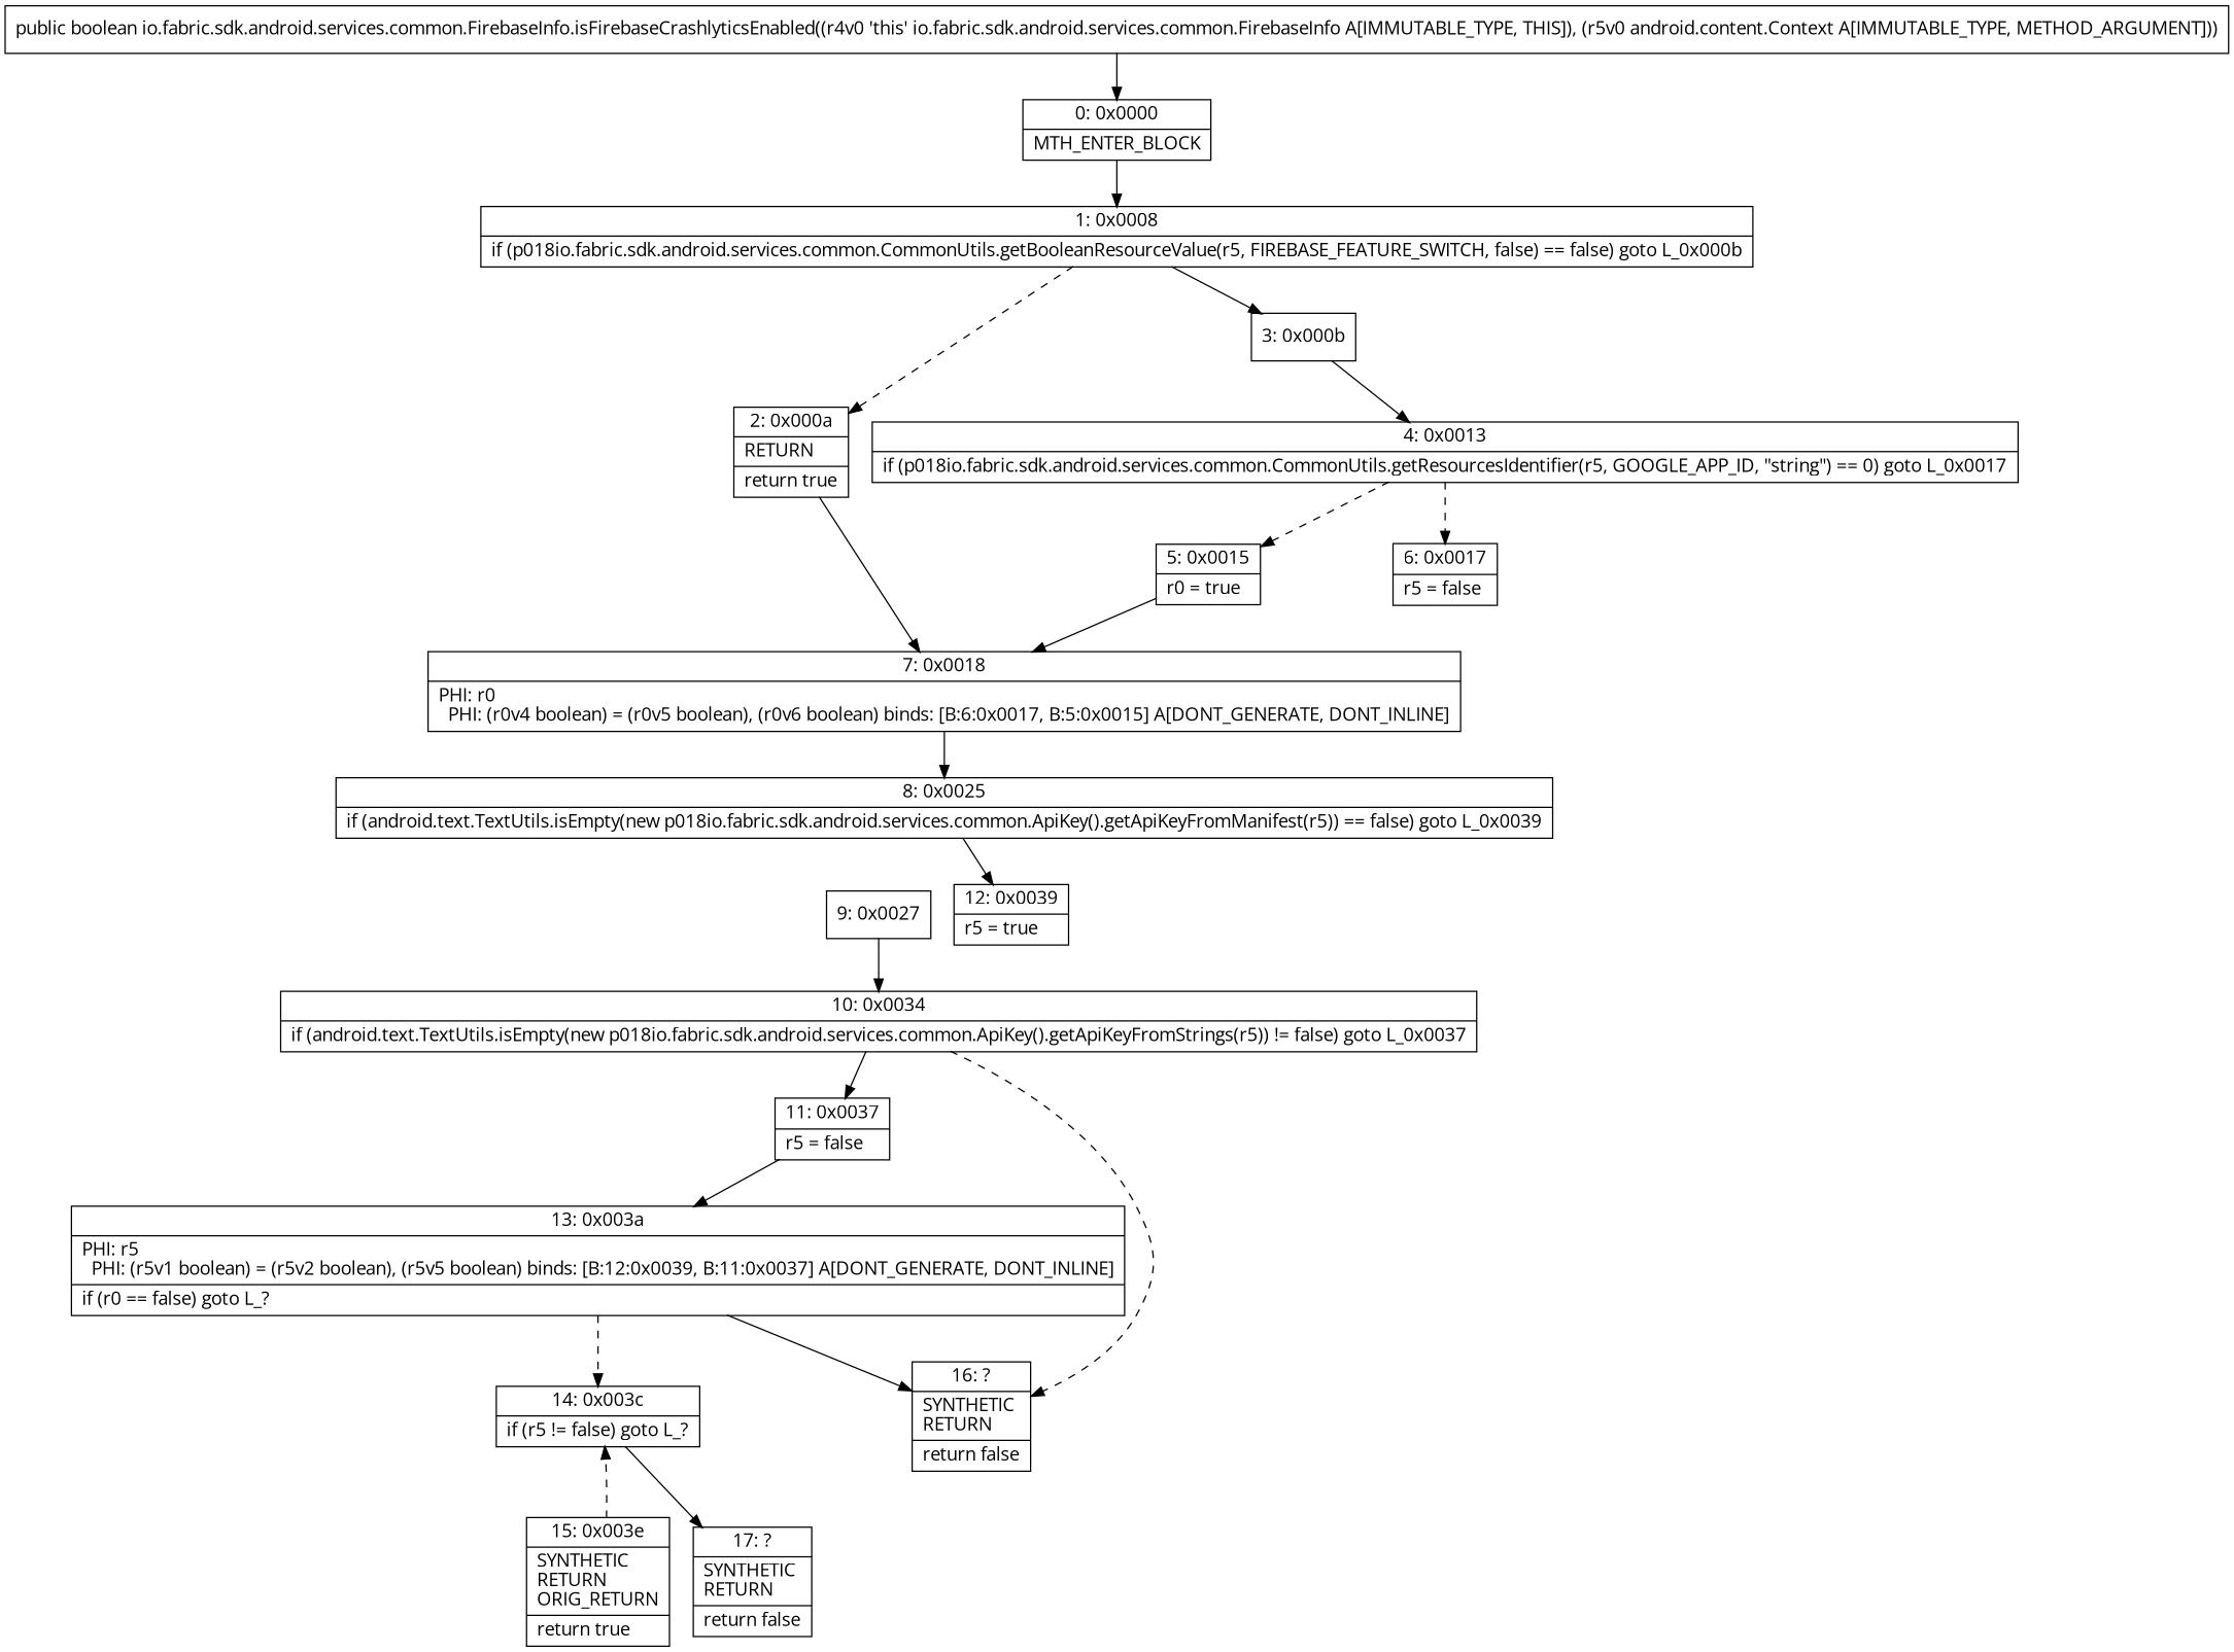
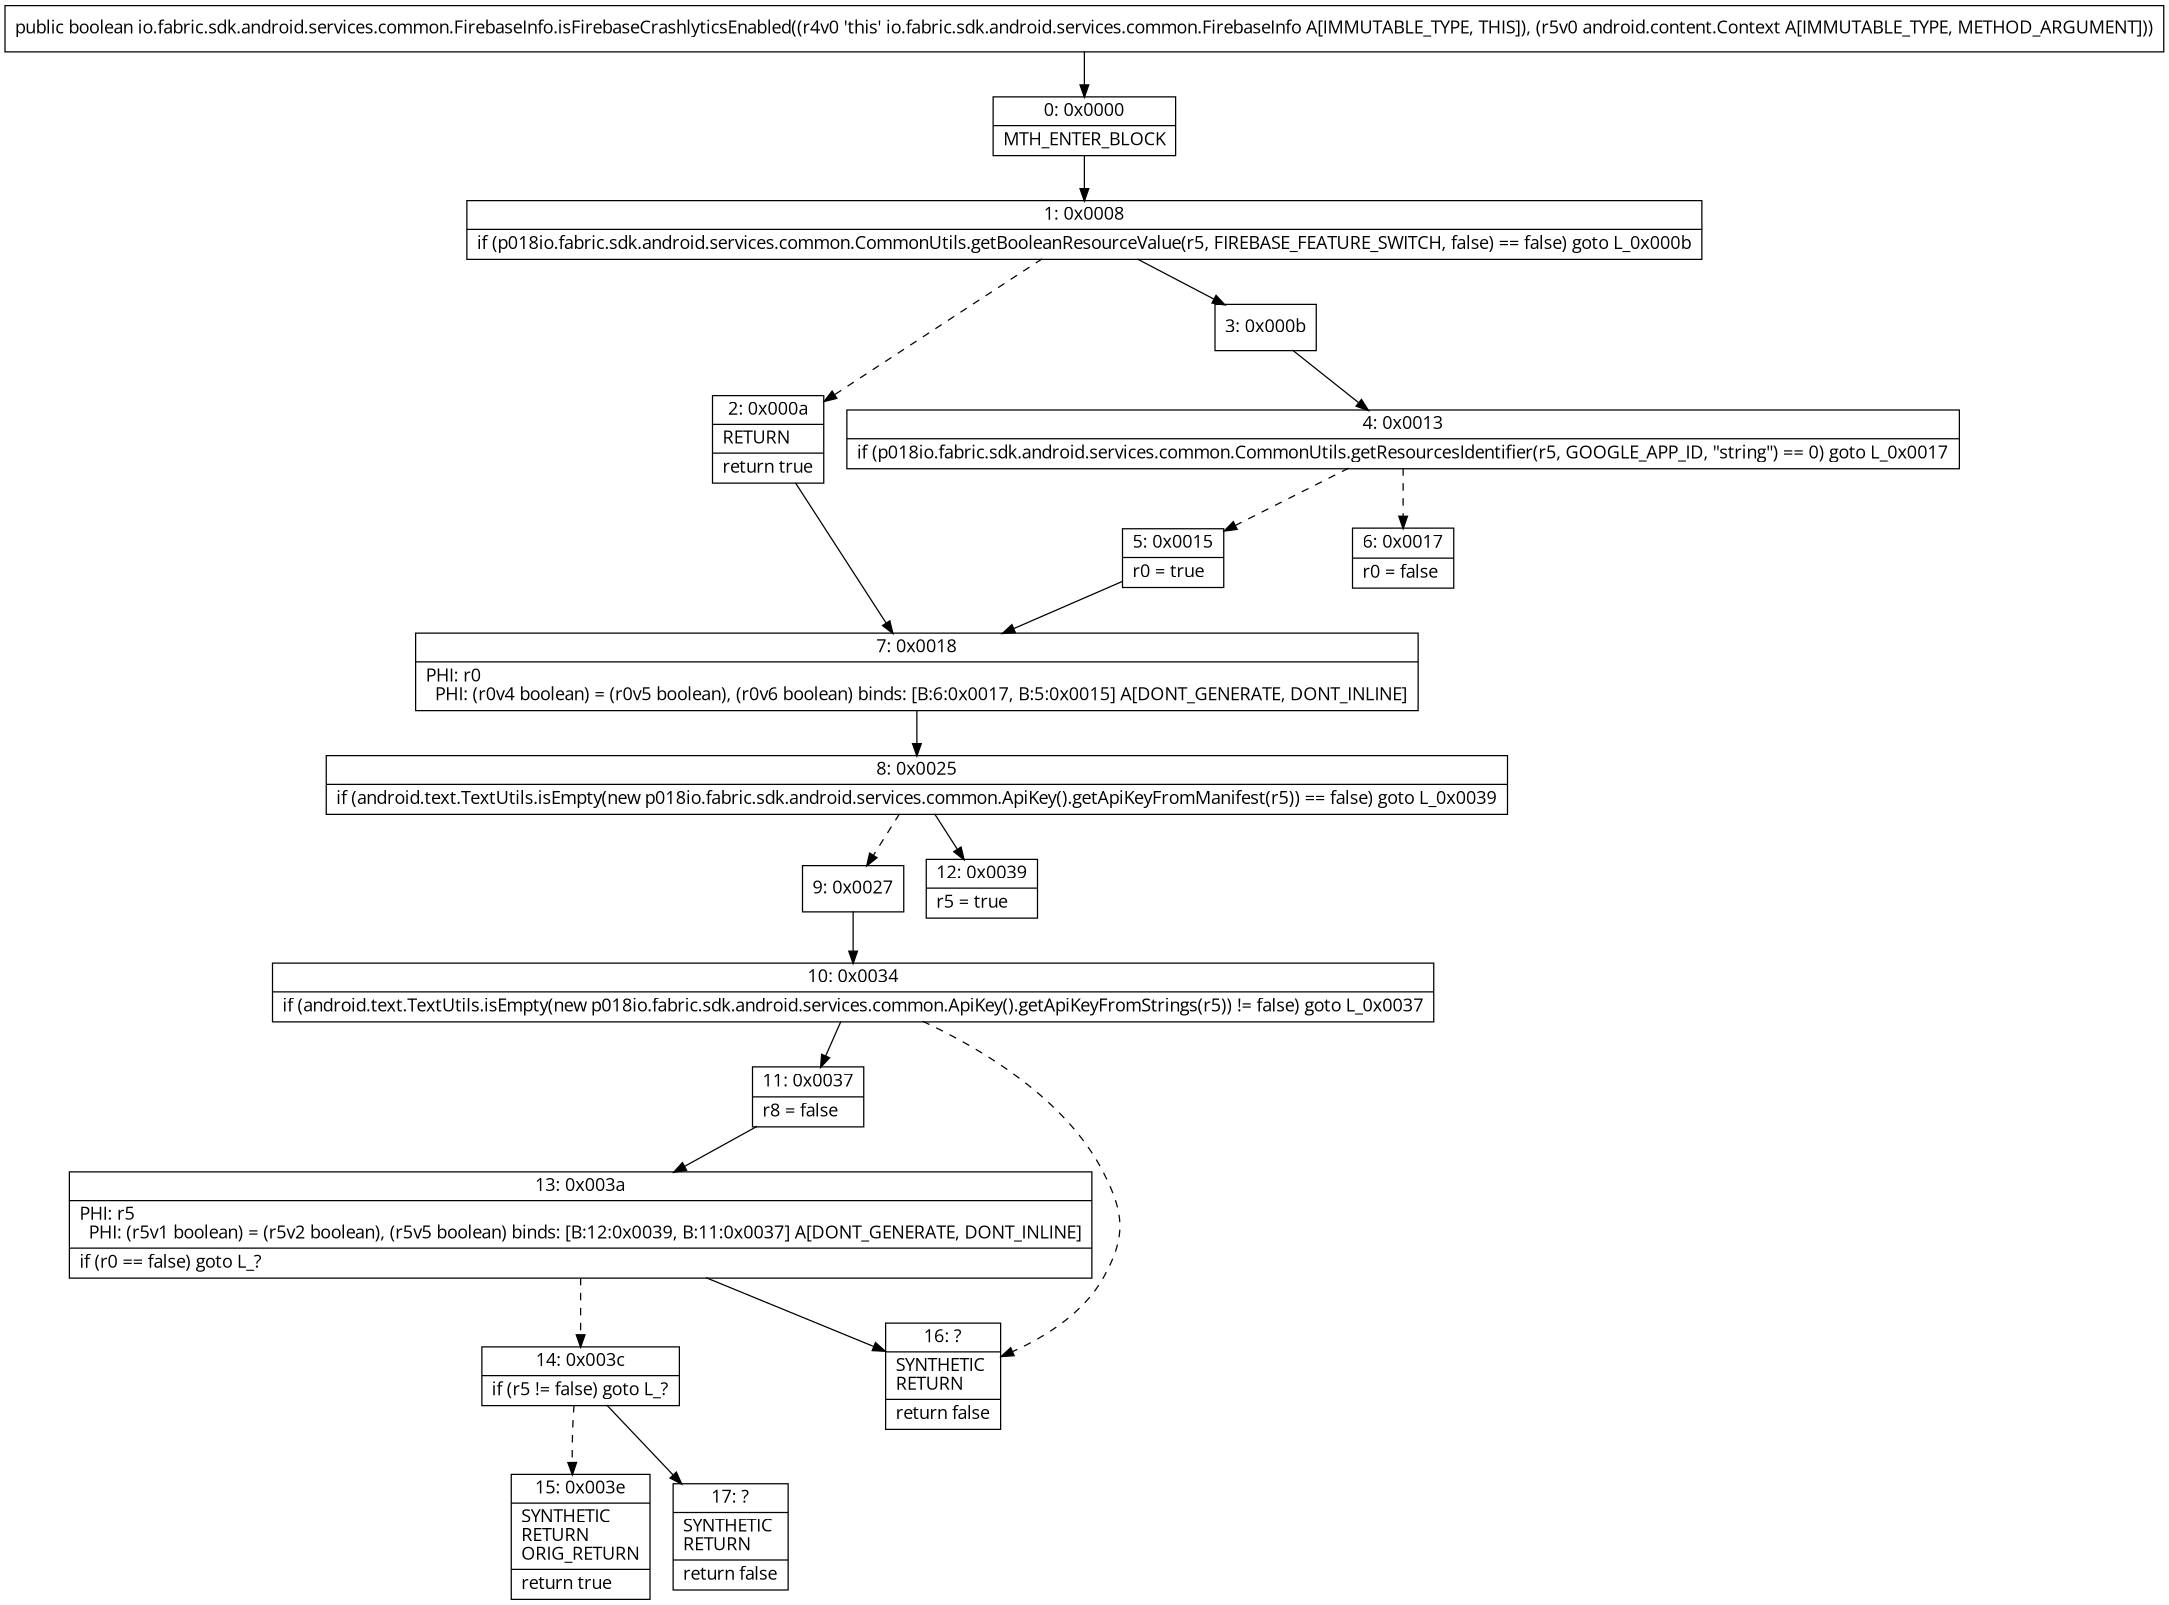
  digraph {
    fontname="Open Sans"
    node [fontname="Open Sans" shape=record]
    edge [fontname="Open Sans"]
    n1 [label="{0\:\ 0x0000|MTH_ENTER_BLOCK\l}"]
    n2 [label="{1\:\ 0x0008|if (p018io.fabric.sdk.android.services.common.CommonUtils.getBooleanResourceValue(r5, FIREBASE_FEATURE_SWITCH, false) == false) goto L_0x000b\l}"]
    n3 [label="{2\:\ 0x000a|RETURN\l|return true\l}"]
    n4 [label="{3\:\ 0x000b}"]
    n5 [label="{7\:\ 0x0018|PHI: r0 \l  PHI: (r0v4 boolean) = (r0v5 boolean), (r0v6 boolean) binds: [B:6:0x0017, B:5:0x0015] A[DONT_GENERATE, DONT_INLINE]\l}"]
    n6 [label="{4\:\ 0x0013|if (p018io.fabric.sdk.android.services.common.CommonUtils.getResourcesIdentifier(r5, GOOGLE_APP_ID, \"string\") == 0) goto L_0x0017\l}"]
    n7 [label="{5\:\ 0x0015|r0 = true\l}"]
-   n8 [label="{6\:\ 0x0017|r5 = false\l}"]
+   n8 [label="{6\:\ 0x0017|r0 = false\l}"]
    n9 [label="{8\:\ 0x0025|if (android.text.TextUtils.isEmpty(new p018io.fabric.sdk.android.services.common.ApiKey().getApiKeyFromManifest(r5)) == false) goto L_0x0039\l}"]
    n10 [label="{9\:\ 0x0027}"]
    n11 [label="{12\:\ 0x0039|r5 = true\l}"]
    n12 [label="{10\:\ 0x0034|if (android.text.TextUtils.isEmpty(new p018io.fabric.sdk.android.services.common.ApiKey().getApiKeyFromStrings(r5)) != false) goto L_0x0037\l}"]
-   n13 [label="{11\:\ 0x0037|r5 = false\l}"]
+   n13 [label="{11\:\ 0x0037|r8 = false\l}"]
    n14 [label="{16\:\ ?|SYNTHETIC\lRETURN\l|return false\l}"]
    n15 [label="{13\:\ 0x003a|PHI: r5 \l  PHI: (r5v1 boolean) = (r5v2 boolean), (r5v5 boolean) binds: [B:12:0x0039, B:11:0x0037] A[DONT_GENERATE, DONT_INLINE]\l|if (r0 == false) goto L_?\l}"]
    n16 [label="{14\:\ 0x003c|if (r5 != false) goto L_?\l}"]
    n17 [label="{15\:\ 0x003e|SYNTHETIC\lRETURN\lORIG_RETURN\l|return true\l}"]
    n18 [label="{17\:\ ?|SYNTHETIC\lRETURN\l|return false\l}"]
    n19 [label="{public boolean io.fabric.sdk.android.services.common.FirebaseInfo.isFirebaseCrashlyticsEnabled((r4v0 'this' io.fabric.sdk.android.services.common.FirebaseInfo A[IMMUTABLE_TYPE, THIS]), (r5v0 android.content.Context A[IMMUTABLE_TYPE, METHOD_ARGUMENT])) }"]
    n1 -> n2
    n2 -> n3 [style=dashed]
    n2 -> n4
    n3 -> n5
    n4 -> n6
    n5 -> n9
    n6 -> n7 [style=dashed]
    n6 -> n8 [style=dashed]
    n7 -> n5
+   n9 -> n10 [style=dashed]
    n9 -> n11
    n10 -> n12
    n12 -> n13
    n12 -> n14 [style=dashed]
    n13 -> n15
    n15 -> n14
    n15 -> n16 [style=dashed]
-   n17 -> n16 [style=dashed]
+   n16 -> n17 [style=dashed]
    n16 -> n18
    n19 -> n1
  }
